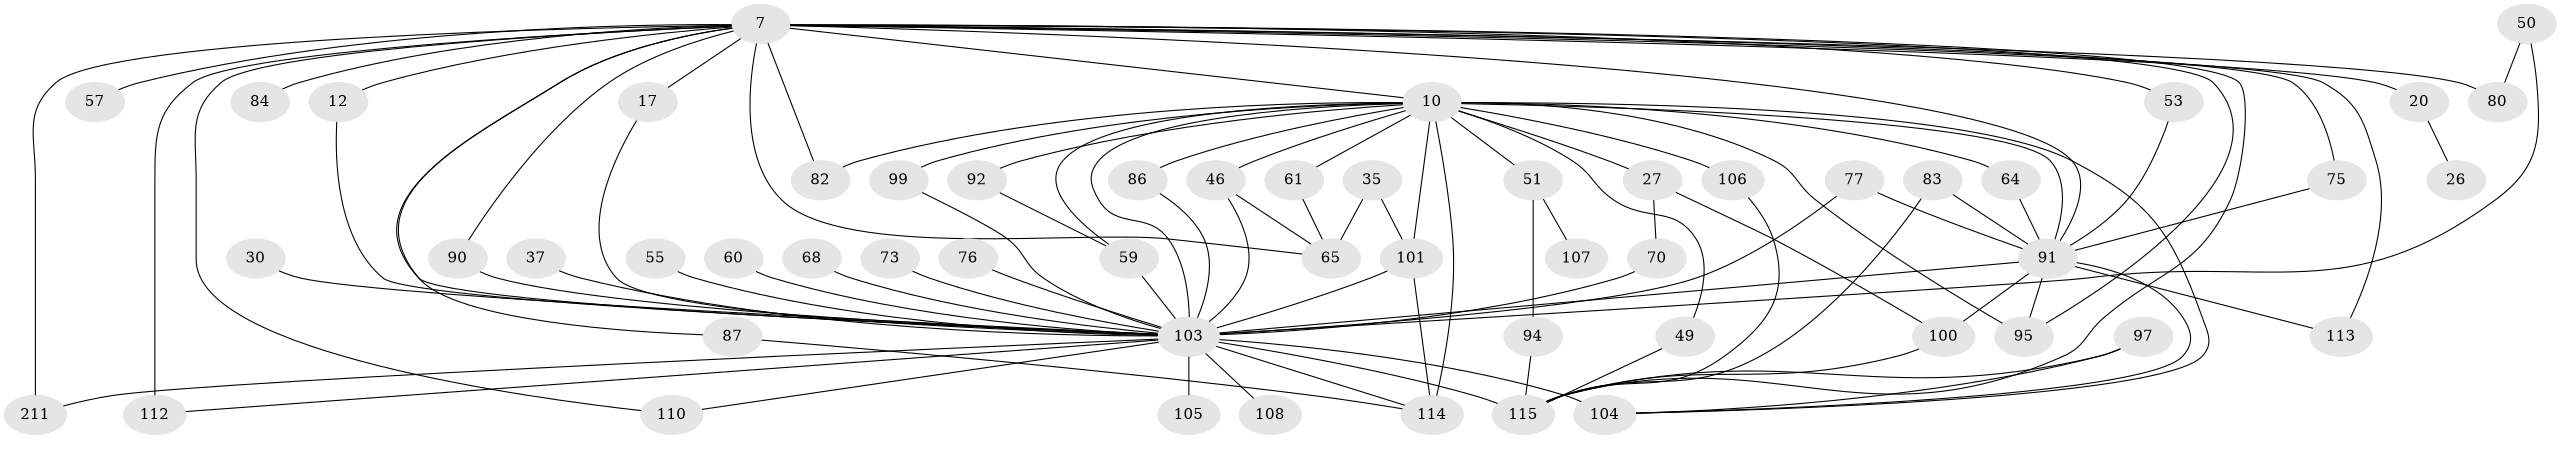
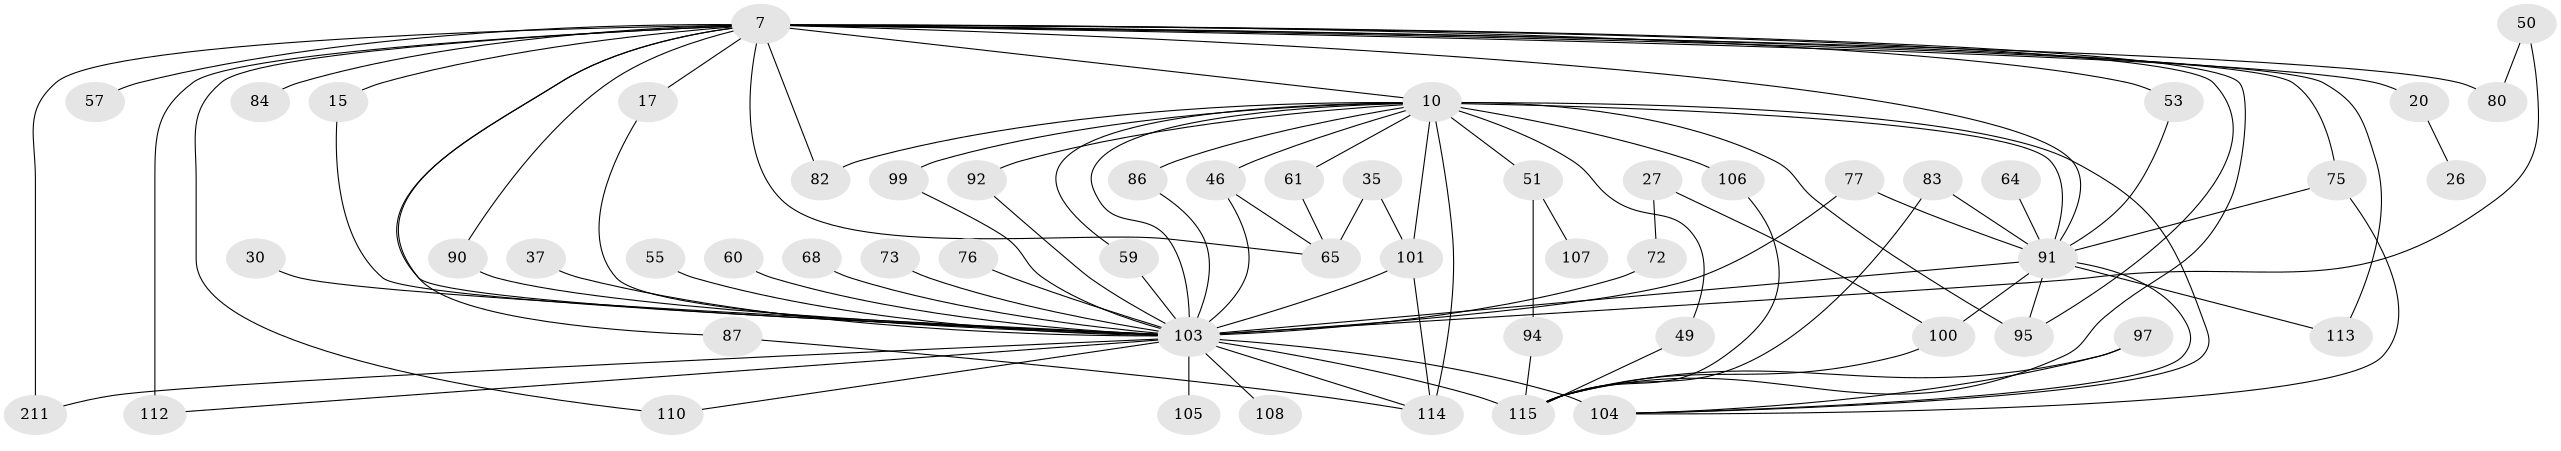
  graph {
    node [color=gray90 style=filled]
    7 [super="+5"]
    10 [super="+2"]
-   12
+   12 [label=15]
    17
    20
    53
    57
    65 [super="+11+62"]
    75
    80 [super="+44"]
    82
    84
    87
    90 [super="+79"]
    91 [super="+74+29+66+41"]
    95 [super="+16"]
    103 [super="+43+56+8+98"]
    110
    n19 [label=211 super="+67+93"]
    112 [super="+39+18"]
    113
    115 [super="+63+88+78+81"]
    27
    46 [super="+22"]
    49
    51 [super="+25"]
    59
    61
    64
    86
    92 [super="+14"]
    99
    101 [super="+28+48+52"]
    104 [super="+32+45+71"]
    106 [super="+102+24+89"]
    114 [super="+72+85"]
    26
    100 [super="+96"]
    105
    108
-   70
+   70 [label=72]
    94
    107
    30
    35
    37
    50
    55 [super="+47"]
    60
    68
    73
    76
    77
    83
    97
    7 -- 10 [weight=6]
    7 -- 12
    7 -- 17
    7 -- 20 [weight=2]
    7 -- 53
    7 -- 57 [weight=2]
    7 -- 65 [weight=4]
    7 -- 75
    7 -- 80 [weight=3]
    7 -- 82
    7 -- 84 [weight=2]
    7 -- 87
    7 -- 90
    7 -- 91 [weight=9]
    7 -- 95
    7 -- 103 [weight=13]
    7 -- 110
    7 -- n19 [weight=3]
    7 -- 112 [weight=3]
    7 -- 113
    7 -- 115 [weight=2]
    10 -- 82
    10 -- 91 [weight=4]
    10 -- 95 [weight=2]
    10 -- 103 [weight=6]
-   10 -- 27 [weight=2]
    10 -- 46
    10 -- 49
    10 -- 51 [weight=3]
    10 -- 59
    10 -- 61
-   10 -- 64
    10 -- 86
    10 -- 92 [weight=2]
    10 -- 99
    10 -- 101
    10 -- 104
    10 -- 106 [weight=3]
    10 -- 114 [weight=3]
    12 -- 103
    17 -- 103
    20 -- 26
    53 -- 91
    75 -- 91
+   75 -- 104
    87 -- 114
    90 -- 103 [weight=2]
    91 -- 95
    91 -- 103 [weight=12]
    91 -- 113
    91 -- 104
    91 -- 100
    103 -- 110
    103 -- n19
    103 -- 112
    103 -- 115 [weight=8]
    103 -- 104 [weight=5]
    103 -- 114
    103 -- 105 [weight=2]
    103 -- 108
    27 -- 100
    27 -- 70
    46 -- 65
    46 -- 103
    49 -- 115
    51 -- 94
    51 -- 107
    59 -- 103
    61 -- 65
    64 -- 91
    86 -- 103
-   92 -- 59
+   92 -- 103
    99 -- 103
    101 -- 103 [weight=5]
    101 -- 114
    106 -- 115 [weight=2]
    100 -- 115
    70 -- 103
    94 -- 115
    30 -- 103 [weight=2]
    35 -- 65
    35 -- 101
    37 -- 103 [weight=2]
    50 -- 80
    50 -- 103
    55 -- 103 [weight=3]
    60 -- 103 [weight=2]
    68 -- 103
    73 -- 103 [weight=2]
    76 -- 103 [weight=2]
    77 -- 91
    77 -- 103
    83 -- 91
    83 -- 115
    97 -- 115
    97 -- 104
  }
